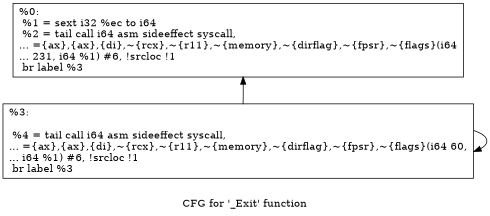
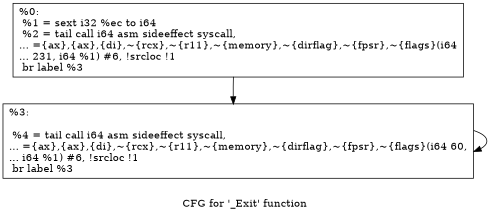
  digraph {
    label="CFG for '_Exit' function"
    node [shape=record]
    n1 [label="{%0:\l  %1 = sext i32 %ec to i64\l  %2 = tail call i64 asm sideeffect syscall,\l... =\{ax\},\{ax\},\{di\},~\{rcx\},~\{r11\},~\{memory\},~\{dirflag\},~\{fpsr\},~\{flags\}(i64\l... 231, i64 %1) #6, !srcloc !1\l  br label %3\l}"]
    n2 [label="{%3:\l\l  %4 = tail call i64 asm sideeffect syscall,\l... =\{ax\},\{ax\},\{di\},~\{rcx\},~\{r11\},~\{memory\},~\{dirflag\},~\{fpsr\},~\{flags\}(i64 60,\l... i64 %1) #6, !srcloc !1\l  br label %3\l}"]
-   n2 -> n1
+   n1 -> n2
    n2 -> n2
  }
